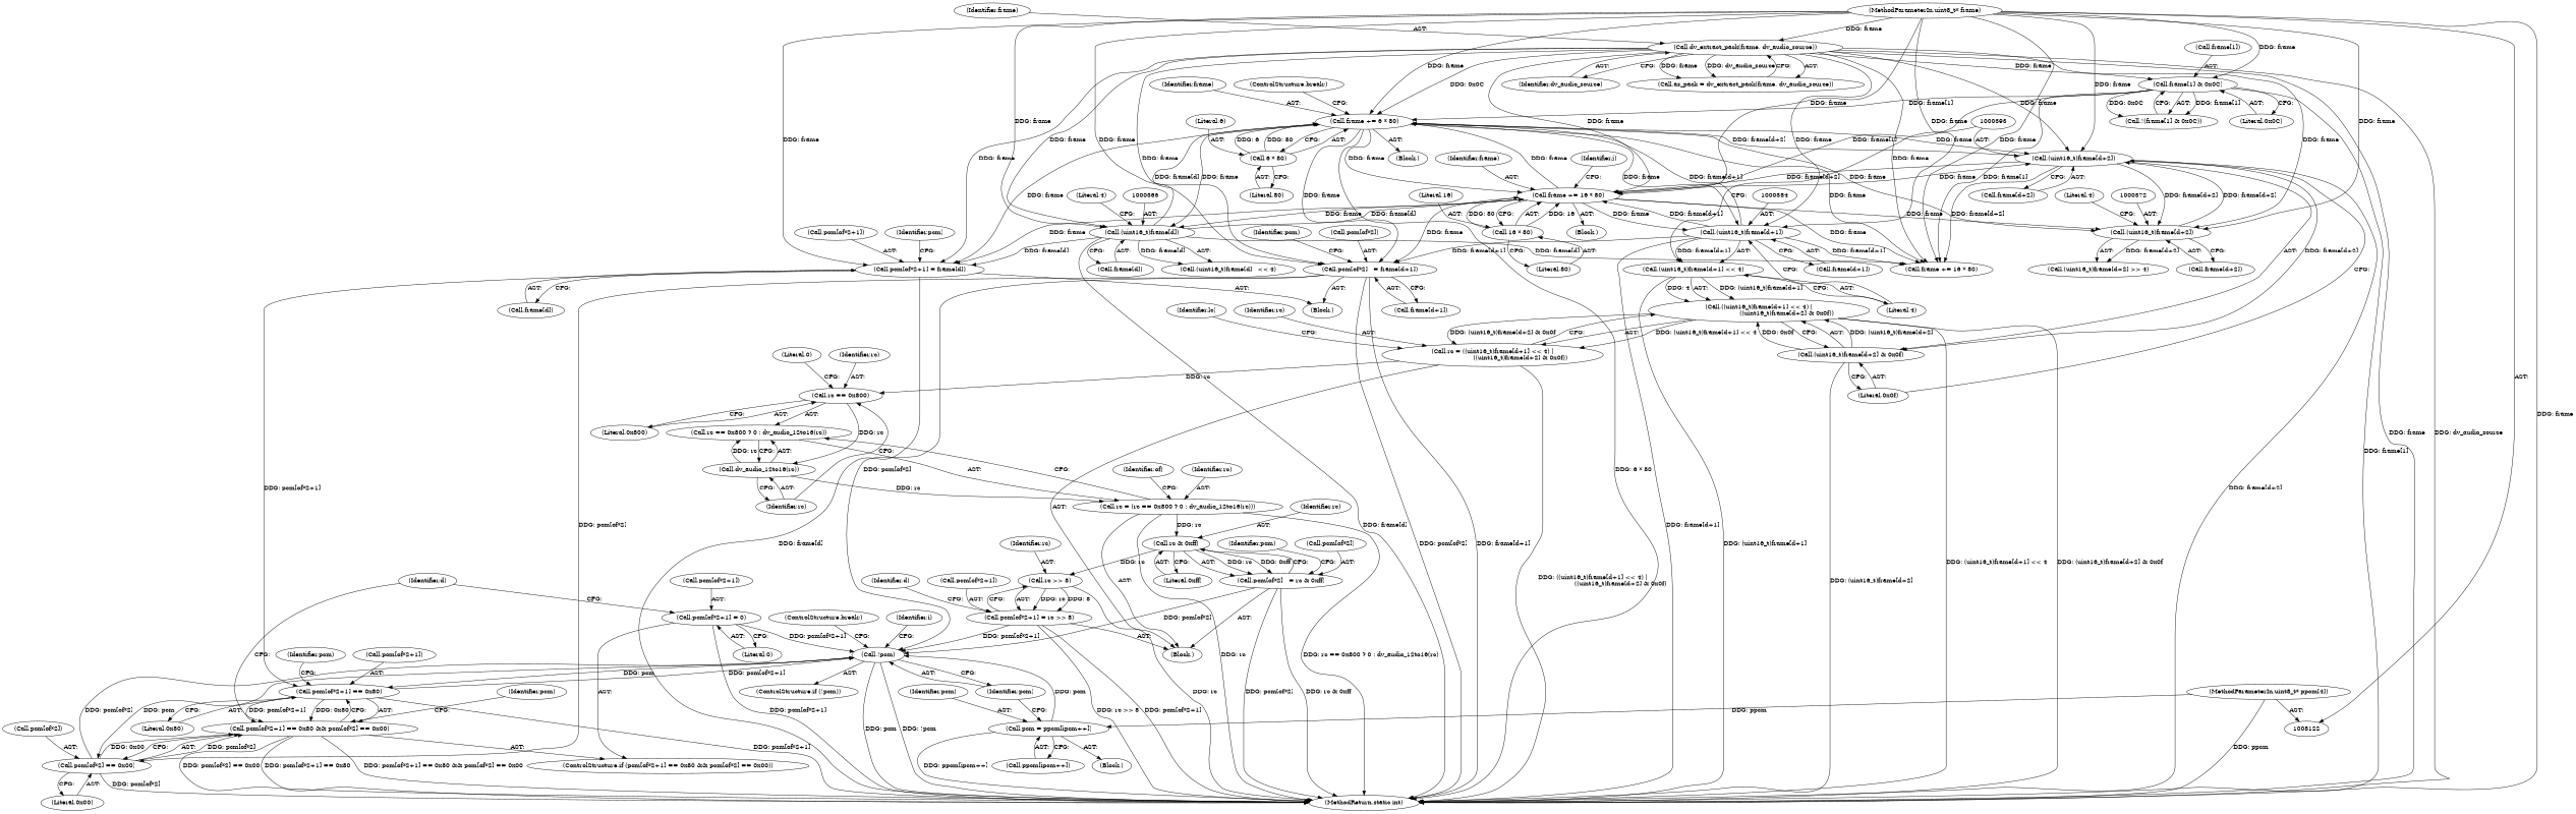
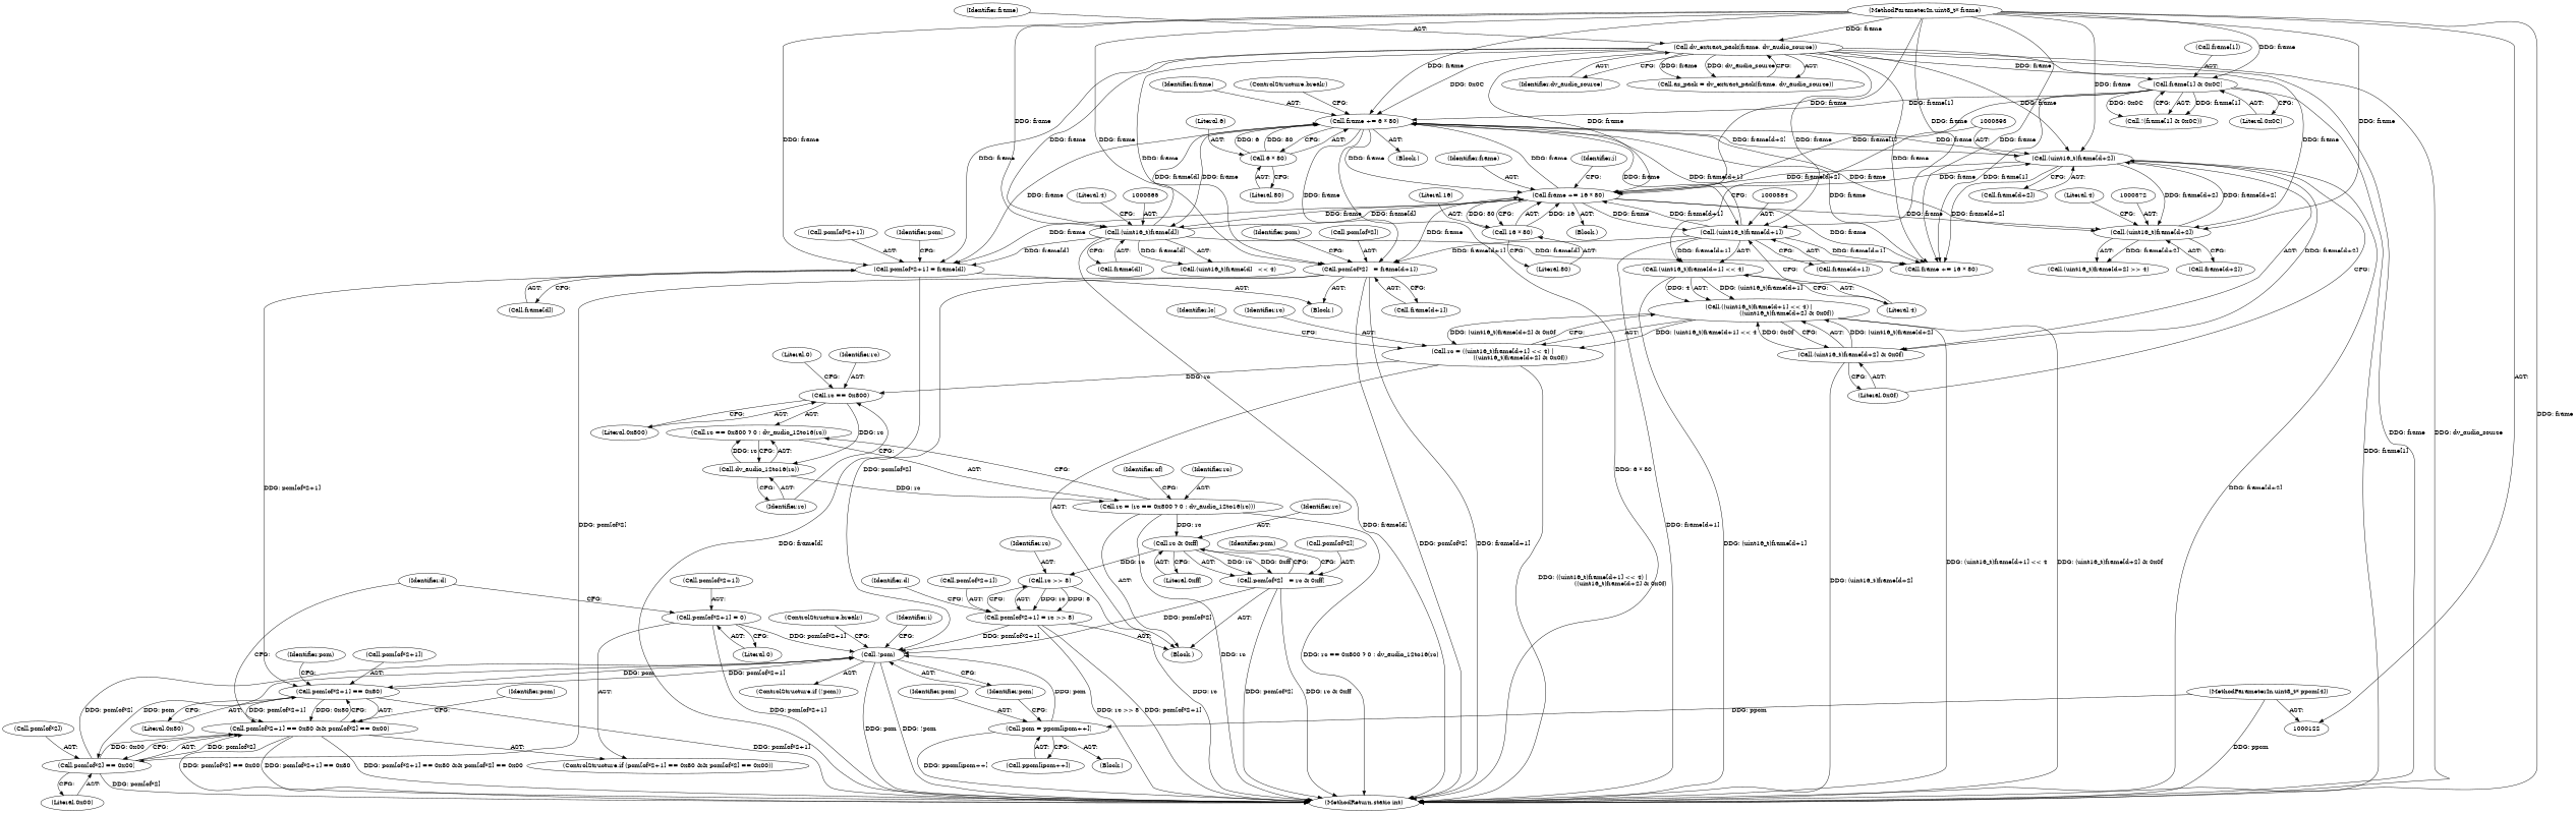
  digraph {
    n1 [label="(Call,!pcm)"]
    n2 [label="(Call,pcm[of*2+1] == 0x80)"]
    n3 [label="(Call,pcm[of*2] == 0x00)"]
    n4 [label="(MethodReturn,static int)"]
    n5 [label="(ControlStructure,if (!pcm))"]
    n6 [label="(Identifier,pcm)"]
    n7 [label="(Call,pcm[of*2+1] == 0x80 && pcm[of*2] == 0x00)"]
    n8 [label="(Literal,0x80)"]
    n9 [label="(Literal,0x00)"]
    n10 [label="(Call,pcm = ppcm[ipcm++])"]
    n11 [label="(Call,pcm[of*2]   = frame[d+1])"]
    n12 [label="(Block,)"]
    n13 [label="(Call,frame[d+1])"]
    n14 [label="(Call,frame += 6 * 80)"]
    n15 [label="(Call,6 * 80)"]
    n16 [label="(Call,(uint16_t)frame[d+2])"]
    n17 [label="(Call,(uint16_t)frame[d+2])"]
    n18 [label="(Call,frame += 16 * 80)"]
    n19 [label="(Call,(uint16_t)frame[d])"]
    n20 [label="(Call,(uint16_t)frame[d+1])"]
    n21 [label="(Call,pcm[of*2+1] = frame[d])"]
    n22 [label="(Block,)"]
    n23 [label="(Call,frame += 16 * 80)"]
    n24 [label="(Literal,80)"]
    n25 [label="(Call,(uint16_t)frame[d+2] & 0x0f)"]
    n26 [label="(Call,frame[d+2])"]
    n27 [label="(Call,frame[d+2])"]
    n28 [label="(Call,(uint16_t)frame[d+2] >> 4)"]
    n29 [label="(Call,16 * 80)"]
    n30 [label="(Block,)"]
    n31 [label="(Call,(uint16_t)frame[d]   << 4)"]
    n32 [label="(Call,frame[d])"]
    n33 [label="(Call,(uint16_t)frame[d+1] << 4)"]
    n34 [label="(Call,frame[d+1])"]
    n35 [label="(Call,frame[d])"]
    n36 [label="(Call,((uint16_t)frame[d+1] << 4) |\n                             ((uint16_t)frame[d+2] & 0x0f))"]
    n37 [label="(Literal,0x0f)"]
    n38 [label="(Call,dv_extract_pack(frame, dv_audio_source))"]
    n39 [label="(Call,frame[1] & 0x0C)"]
    n40 [label="(Identifier,dv_audio_source)"]
    n41 [label="(Call,as_pack = dv_extract_pack(frame, dv_audio_source))"]
    n42 [label="(Literal,0x0C)"]
    n43 [label="(Call,!(frame[1] & 0x0C))"]
    n44 [label="(MethodParameterIn,uint8_t* frame)"]
-   1000122 [label=1008122]
+   1000122
    n46 [label="(Literal,80)"]
    n47 [label="(Literal,4)"]
    n48 [label="(ControlStructure,if (pcm[of*2+1] == 0x80 && pcm[of*2] == 0x00))"]
    n49 [label="(Call,pcm[of*2+1] = rc >> 8)"]
    n50 [label="(Call,rc >> 8)"]
    n51 [label="(Block,)"]
    n52 [label="(Call,rc & 0xff)"]
    n53 [label="(Call,pcm[of*2]   = rc & 0xff)"]
    n54 [label="(Literal,0xff)"]
    n55 [label="(Call,rc = (rc == 0x800 ? 0 : dv_audio_12to16(rc)))"]
    n56 [label="(Call,rc == 0x800 ? 0 : dv_audio_12to16(rc))"]
    n57 [label="(Call,dv_audio_12to16(rc))"]
    n58 [label="(Identifier,rc)"]
    n59 [label="(Call,rc == 0x800)"]
    n60 [label="(Literal,0x800)"]
    n61 [label="(Call,rc = ((uint16_t)frame[d+1] << 4) |\n                             ((uint16_t)frame[d+2] & 0x0f))"]
    n62 [label="(Call,pcm[of*2+1] = 0)"]
    n63 [label="(Literal,0)"]
    n64 [label="(Call,ppcm[ipcm++])"]
    n65 [label="(Block,)"]
    n66 [label="(MethodParameterIn,uint8_t* ppcm[4])"]
    n67 [label="(Call,pcm[of*2])"]
    n68 [label="(Literal,4)"]
    n69 [label="(Identifier,of)"]
    n70 [label="(Literal,16)"]
    n71 [label="(Call,frame[1])"]
    n72 [label="(Call,pcm[of*2+1])"]
    n73 [label="(Literal,0)"]
    n74 [label="(ControlStructure,break;)"]
    n75 [label="(Identifier,i)"]
    n76 [label="(Identifier,d)"]
    n77 [label="(Identifier,d)"]
    n78 [label="(Identifier,j)"]
    n79 [label="(Identifier,pcm)"]
    n80 [label="(Call,pcm[of*2+1])"]
    n81 [label="(Identifier,rc)"]
    n82 [label="(Call,pcm[of*2+1])"]
    n83 [label="(Identifier,rc)"]
    n84 [label="(Identifier,rc)"]
    n85 [label="(Call,pcm[of*2])"]
    n86 [label="(Identifier,pcm)"]
    n87 [label="(Identifier,frame)"]
    n88 [label="(ControlStructure,break;)"]
    n89 [label="(Identifier,rc)"]
    n90 [label="(Call,pcm[of*2+1])"]
    n91 [label="(Identifier,lc)"]
    n92 [label="(Identifier,pcm)"]
    n93 [label="(Identifier,pcm)"]
    n94 [label="(Literal,4)"]
    n95 [label="(Identifier,frame)"]
    n96 [label="(Call,pcm[of*2])"]
    n97 [label="(Identifier,rc)"]
    n98 [label="(Identifier,pcm)"]
    n99 [label="(Literal,6)"]
    n100 [label="(Identifier,frame)"]
    n101 [label="(Identifier,pcm)"]
    1000393
    1000372
    1000365
    1000384
    n1 -> n2 [label="DDG: pcm"]
    n1 -> n3 [label="DDG: pcm"]
    n1 -> n4 [label="DDG: pcm"]
    n1 -> n4 [label="DDG: !pcm"]
    n1 -> n5 [label="AST: "]
    n1 -> n6 [label="CFG: "]
    n2 -> n1 [label="DDG: pcm[of*2+1]"]
    n2 -> n4 [label="DDG: pcm[of*2+1]"]
    n2 -> n7 [label="AST: "]
    n2 -> n7 [label="DDG: pcm[of*2+1]"]
    n2 -> n7 [label="DDG: 0x80"]
    n2 -> n8 [label="CFG: "]
    n3 -> n1 [label="DDG: pcm[of*2]"]
    n3 -> n4 [label="DDG: pcm[of*2]"]
    n3 -> n7 [label="AST: "]
    n3 -> n7 [label="DDG: pcm[of*2]"]
    n3 -> n7 [label="DDG: 0x00"]
    n3 -> n9 [label="CFG: "]
    n6 -> n1 [label="AST: "]
    n6 -> n10 [label="CFG: "]
    n7 -> n2 [label="CFG: "]
    n7 -> n3 [label="CFG: "]
    n7 -> n4 [label="DDG: pcm[of*2+1] == 0x80"]
    n7 -> n4 [label="DDG: pcm[of*2+1] == 0x80 && pcm[of*2] == 0x00"]
    n7 -> n4 [label="DDG: pcm[of*2] == 0x00"]
    n7 -> n48 [label="AST: "]
    n8 -> n2 [label="AST: "]
    n9 -> n3 [label="AST: "]
    n10 -> n1 [label="DDG: pcm"]
    n10 -> n4 [label="DDG: ppcm[ipcm++]"]
    n10 -> n64 [label="CFG: "]
    n10 -> n65 [label="AST: "]
    n11 -> n1 [label="DDG: pcm[of*2]"]
    n11 -> n3 [label="DDG: pcm[of*2]"]
    n11 -> n4 [label="DDG: pcm[of*2]"]
    n11 -> n4 [label="DDG: frame[d+1]"]
    n11 -> n12 [label="AST: "]
    n11 -> n13 [label="CFG: "]
    n13 -> n11 [label="AST: "]
    n14 -> n4 [label="DDG: 6 * 80"]
    n14 -> n11 [label="DDG: frame"]
    n14 -> n15 [label="CFG: "]
    n14 -> n16 [label="DDG: frame"]
    n14 -> n17 [label="DDG: frame"]
    n14 -> n18 [label="DDG: frame"]
    n14 -> n19 [label="DDG: frame"]
    n14 -> n20 [label="DDG: frame"]
    n14 -> n21 [label="DDG: frame"]
    n14 -> n22 [label="AST: "]
    n14 -> n23 [label="DDG: frame"]
    n15 -> n14 [label="AST: "]
    n15 -> n14 [label="DDG: 6"]
    n15 -> n14 [label="DDG: 80"]
    n15 -> n24 [label="CFG: "]
    n16 -> n4 [label="DDG: frame[d+2]"]
    n16 -> n14 [label="DDG: frame[d+2]"]
    n16 -> n17 [label="DDG: frame[d+2]"]
    n16 -> n18 [label="DDG: frame[d+2]"]
    n16 -> n23 [label="DDG: frame[d+2]"]
    n16 -> n25 [label="AST: "]
    n16 -> n25 [label="DDG: frame[d+2]"]
    n16 -> n26 [label="CFG: "]
    n17 -> n16 [label="DDG: frame[d+2]"]
    n17 -> n27 [label="CFG: "]
    n17 -> n28 [label="AST: "]
    n17 -> n28 [label="DDG: frame[d+2]"]
    n18 -> n11 [label="DDG: frame"]
    n18 -> n14 [label="DDG: frame"]
    n18 -> n16 [label="DDG: frame"]
    n18 -> n17 [label="DDG: frame"]
    n18 -> n19 [label="DDG: frame"]
    n18 -> n20 [label="DDG: frame"]
    n18 -> n21 [label="DDG: frame"]
    n18 -> n23 [label="DDG: frame"]
    n18 -> n29 [label="CFG: "]
    n18 -> n30 [label="AST: "]
    n19 -> n4 [label="DDG: frame[d]"]
    n19 -> n14 [label="DDG: frame[d]"]
    n19 -> n18 [label="DDG: frame[d]"]
    n19 -> n21 [label="DDG: frame[d]"]
    n19 -> n23 [label="DDG: frame[d]"]
    n19 -> n31 [label="AST: "]
    n19 -> n31 [label="DDG: frame[d]"]
    n19 -> n32 [label="CFG: "]
    n20 -> n4 [label="DDG: frame[d+1]"]
    n20 -> n11 [label="DDG: frame[d+1]"]
    n20 -> n14 [label="DDG: frame[d+1]"]
    n20 -> n18 [label="DDG: frame[d+1]"]
    n20 -> n23 [label="DDG: frame[d+1]"]
    n20 -> n33 [label="AST: "]
    n20 -> n33 [label="DDG: frame[d+1]"]
    n20 -> n34 [label="CFG: "]
    n21 -> n2 [label="DDG: pcm[of*2+1]"]
    n21 -> n4 [label="DDG: frame[d]"]
    n21 -> n12 [label="AST: "]
    n21 -> n35 [label="CFG: "]
    n24 -> n15 [label="AST: "]
    n25 -> n4 [label="DDG: (uint16_t)frame[d+2]"]
    n25 -> n36 [label="AST: "]
    n25 -> n36 [label="DDG: (uint16_t)frame[d+2]"]
    n25 -> n36 [label="DDG: 0x0f"]
    n25 -> n37 [label="CFG: "]
    n26 -> n16 [label="AST: "]
    n27 -> n17 [label="AST: "]
    n29 -> n18 [label="AST: "]
    n29 -> n18 [label="DDG: 16"]
    n29 -> n18 [label="DDG: 80"]
    n29 -> n46 [label="CFG: "]
    n32 -> n19 [label="AST: "]
    n33 -> n4 [label="DDG: (uint16_t)frame[d+1]"]
    n33 -> n36 [label="AST: "]
    n33 -> n36 [label="DDG: (uint16_t)frame[d+1]"]
    n33 -> n36 [label="DDG: 4"]
    n33 -> n47 [label="CFG: "]
    n34 -> n20 [label="AST: "]
    n35 -> n21 [label="AST: "]
    n36 -> n4 [label="DDG: (uint16_t)frame[d+1] << 4"]
    n36 -> n4 [label="DDG: (uint16_t)frame[d+2] & 0x0f"]
    n36 -> n25 [label="CFG: "]
    n36 -> n61 [label="AST: "]
    n36 -> n61 [label="DDG: (uint16_t)frame[d+1] << 4"]
    n36 -> n61 [label="DDG: (uint16_t)frame[d+2] & 0x0f"]
    n37 -> n16 [label="CFG: "]
    n37 -> n25 [label="AST: "]
    n38 -> n4 [label="DDG: frame"]
    n38 -> n4 [label="DDG: dv_audio_source"]
    n38 -> n11 [label="DDG: frame"]
    n38 -> n14 [label="DDG: 0x0C"]
    n38 -> n16 [label="DDG: frame"]
    n38 -> n17 [label="DDG: frame"]
    n38 -> n18 [label="DDG: frame"]
    n38 -> n19 [label="DDG: frame"]
    n38 -> n20 [label="DDG: frame"]
    n38 -> n21 [label="DDG: frame"]
    n38 -> n23 [label="DDG: frame"]
    n38 -> n39 [label="DDG: frame"]
    n38 -> n40 [label="CFG: "]
    n38 -> n41 [label="AST: "]
    n38 -> n41 [label="DDG: frame"]
    n38 -> n41 [label="DDG: dv_audio_source"]
    n39 -> n4 [label="DDG: frame[1]"]
    n39 -> n14 [label="DDG: frame[1]"]
    n39 -> n18 [label="DDG: frame[1]"]
    n39 -> n23 [label="DDG: frame[1]"]
    n39 -> n42 [label="CFG: "]
    n39 -> n43 [label="AST: "]
    n39 -> n43 [label="DDG: frame[1]"]
    n39 -> n43 [label="DDG: 0x0C"]
    n40 -> n38 [label="AST: "]
    n41 -> n38 [label="CFG: "]
    n42 -> n39 [label="AST: "]
    n43 -> n39 [label="CFG: "]
    n44 -> n4 [label="DDG: frame"]
    n44 -> n11 [label="DDG: frame"]
    n44 -> n14 [label="DDG: frame"]
    n44 -> n16 [label="DDG: frame"]
    n44 -> n17 [label="DDG: frame"]
    n44 -> n18 [label="DDG: frame"]
    n44 -> n19 [label="DDG: frame"]
    n44 -> n20 [label="DDG: frame"]
    n44 -> n21 [label="DDG: frame"]
    n44 -> n23 [label="DDG: frame"]
    n44 -> n38 [label="DDG: frame"]
    n44 -> n39 [label="DDG: frame"]
    n44 -> 1000122 [label="AST: "]
    n46 -> n29 [label="AST: "]
    n47 -> n20 [label="CFG: "]
    n47 -> n33 [label="AST: "]
    n49 -> n1 [label="DDG: pcm[of*2+1]"]
    n49 -> n4 [label="DDG: rc >> 8"]
    n49 -> n4 [label="DDG: pcm[of*2+1]"]
    n49 -> n50 [label="CFG: "]
    n49 -> n51 [label="AST: "]
    n50 -> n4 [label="DDG: rc"]
    n50 -> n49 [label="AST: "]
    n50 -> n49 [label="DDG: rc"]
    n50 -> n49 [label="DDG: 8"]
    n52 -> n50 [label="DDG: rc"]
    n52 -> n53 [label="AST: "]
    n52 -> n53 [label="DDG: rc"]
    n52 -> n53 [label="DDG: 0xff"]
    n52 -> n54 [label="CFG: "]
    n53 -> n1 [label="DDG: pcm[of*2]"]
    n53 -> n4 [label="DDG: rc & 0xff"]
    n53 -> n4 [label="DDG: pcm[of*2]"]
    n53 -> n51 [label="AST: "]
    n53 -> n52 [label="CFG: "]
    n54 -> n52 [label="AST: "]
    n55 -> n4 [label="DDG: rc == 0x800 ? 0 : dv_audio_12to16(rc)"]
    n55 -> n4 [label="DDG: rc"]
    n55 -> n51 [label="AST: "]
    n55 -> n52 [label="DDG: rc"]
    n55 -> n56 [label="CFG: "]
    n56 -> n55 [label="AST: "]
    n56 -> n57 [label="CFG: "]
    n57 -> n55 [label="DDG: rc"]
    n57 -> n56 [label="AST: "]
    n57 -> n56 [label="DDG: rc"]
    n57 -> n58 [label="CFG: "]
    n58 -> n57 [label="AST: "]
    n58 -> n59 [label="CFG: "]
    n59 -> n56 [label="AST: "]
    n59 -> n57 [label="DDG: rc"]
    n59 -> n60 [label="CFG: "]
    n60 -> n59 [label="AST: "]
    n61 -> n4 [label="DDG: ((uint16_t)frame[d+1] << 4) |\n                             ((uint16_t)frame[d+2] & 0x0f)"]
    n61 -> n36 [label="CFG: "]
    n61 -> n51 [label="AST: "]
    n61 -> n59 [label="DDG: rc"]
    n62 -> n1 [label="DDG: pcm[of*2+1]"]
    n62 -> n4 [label="DDG: pcm[of*2+1]"]
    n62 -> n48 [label="AST: "]
    n62 -> n63 [label="CFG: "]
    n63 -> n62 [label="AST: "]
    n64 -> n10 [label="AST: "]
    n66 -> n4 [label="DDG: ppcm"]
    n66 -> n10 [label="DDG: ppcm"]
    n66 -> 1000122 [label="AST: "]
    n67 -> n3 [label="AST: "]
    n68 -> n19 [label="CFG: "]
    n69 -> n55 [label="CFG: "]
    n70 -> n29 [label="AST: "]
    n71 -> n39 [label="AST: "]
    n72 -> n2 [label="AST: "]
    n73 -> n59 [label="CFG: "]
    n74 -> n1 [label="CFG: "]
    n75 -> n1 [label="CFG: "]
    n76 -> n49 [label="CFG: "]
    n77 -> n7 [label="CFG: "]
    n77 -> n62 [label="CFG: "]
    n78 -> n18 [label="CFG: "]
    n79 -> n11 [label="CFG: "]
    n80 -> n62 [label="AST: "]
    n81 -> n52 [label="AST: "]
    n82 -> n49 [label="AST: "]
    n83 -> n59 [label="AST: "]
    n84 -> n61 [label="AST: "]
    n85 -> n11 [label="AST: "]
    n86 -> n2 [label="CFG: "]
    n87 -> n14 [label="AST: "]
    n88 -> n14 [label="CFG: "]
    n89 -> n50 [label="AST: "]
    n90 -> n21 [label="AST: "]
    n91 -> n61 [label="CFG: "]
    n92 -> n53 [label="CFG: "]
    n93 -> n10 [label="AST: "]
    n94 -> n17 [label="CFG: "]
    n95 -> n18 [label="AST: "]
    n96 -> n53 [label="AST: "]
    n97 -> n55 [label="AST: "]
    n98 -> n7 [label="CFG: "]
    n99 -> n15 [label="AST: "]
    n100 -> n38 [label="AST: "]
    n101 -> n21 [label="CFG: "]
    1000393 -> n16 [label="AST: "]
    1000393 -> n33 [label="CFG: "]
    1000372 -> n17 [label="AST: "]
    1000365 -> n19 [label="AST: "]
    1000384 -> n20 [label="AST: "]
  }
